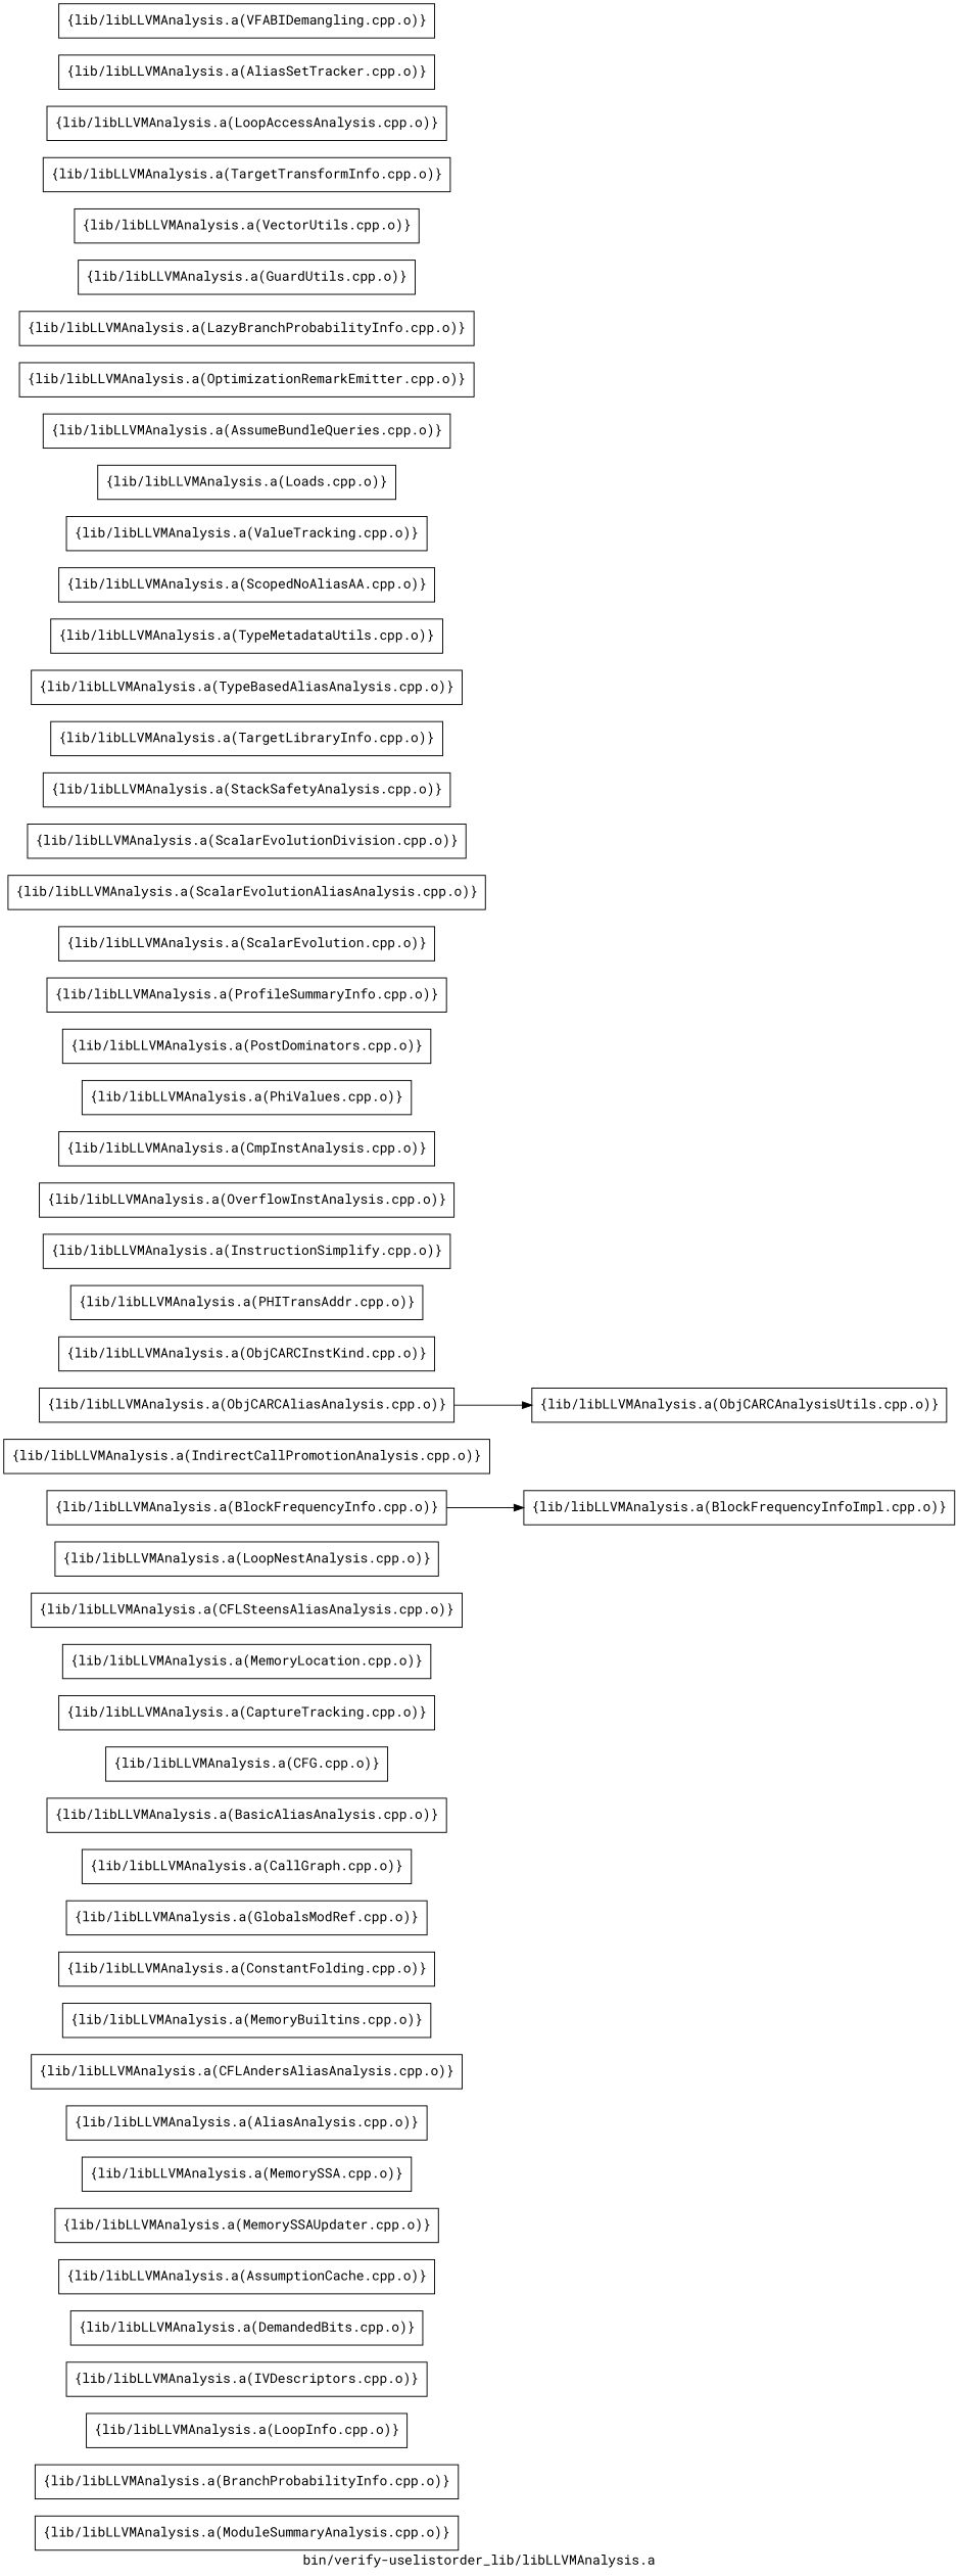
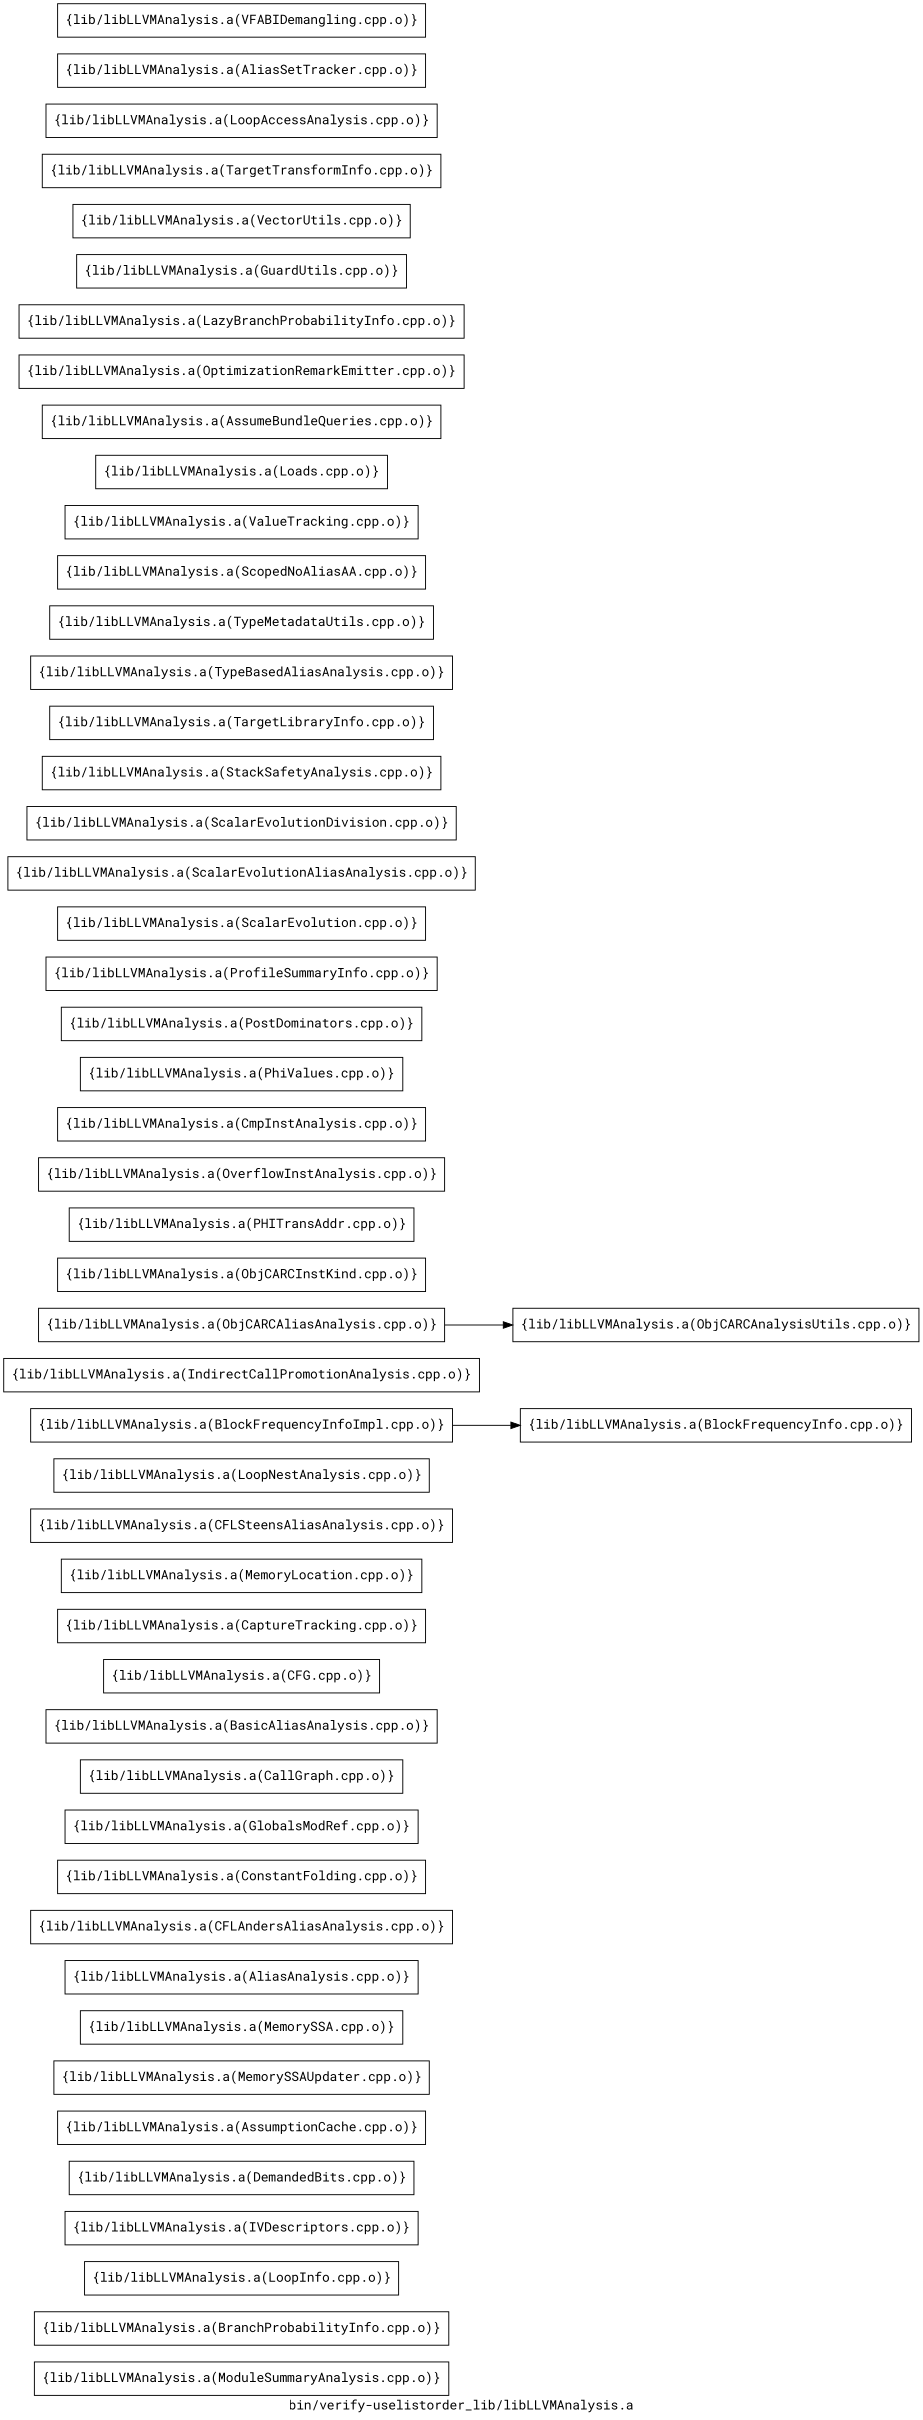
  digraph {
    fontname="Roboto Mono"
    label="bin/verify-uselistorder_lib/libLLVMAnalysis.a"
    rankdir=LR
    node [fontname="Roboto Mono" group=0 shape=box]
    edge [fontname="Roboto Mono"]
    n1 [label="{lib/libLLVMAnalysis.a(ModuleSummaryAnalysis.cpp.o)}"]
    n2 [label="{lib/libLLVMAnalysis.a(BranchProbabilityInfo.cpp.o)}"]
    n3 [label="{lib/libLLVMAnalysis.a(LoopInfo.cpp.o)}"]
    n4 [label="{lib/libLLVMAnalysis.a(IVDescriptors.cpp.o)}"]
    n5 [label="{lib/libLLVMAnalysis.a(DemandedBits.cpp.o)}"]
    n6 [label="{lib/libLLVMAnalysis.a(AssumptionCache.cpp.o)}"]
    n7 [label="{lib/libLLVMAnalysis.a(MemorySSAUpdater.cpp.o)}"]
    n8 [label="{lib/libLLVMAnalysis.a(MemorySSA.cpp.o)}"]
    n9 [label="{lib/libLLVMAnalysis.a(AliasAnalysis.cpp.o)}"]
    n10 [label="{lib/libLLVMAnalysis.a(CFLAndersAliasAnalysis.cpp.o)}"]
-   n11 [label="{lib/libLLVMAnalysis.a(MemoryBuiltins.cpp.o)}"]
    n12 [label="{lib/libLLVMAnalysis.a(ConstantFolding.cpp.o)}"]
    n13 [label="{lib/libLLVMAnalysis.a(GlobalsModRef.cpp.o)}"]
    n14 [label="{lib/libLLVMAnalysis.a(CallGraph.cpp.o)}"]
    n15 [label="{lib/libLLVMAnalysis.a(BasicAliasAnalysis.cpp.o)}"]
    n16 [label="{lib/libLLVMAnalysis.a(CFG.cpp.o)}"]
    n17 [label="{lib/libLLVMAnalysis.a(CaptureTracking.cpp.o)}"]
    n18 [label="{lib/libLLVMAnalysis.a(MemoryLocation.cpp.o)}"]
    n19 [label="{lib/libLLVMAnalysis.a(CFLSteensAliasAnalysis.cpp.o)}"]
    n20 [label="{lib/libLLVMAnalysis.a(LoopNestAnalysis.cpp.o)}"]
    n21 [label="{lib/libLLVMAnalysis.a(BlockFrequencyInfo.cpp.o)}"]
    n22 [label="{lib/libLLVMAnalysis.a(BlockFrequencyInfoImpl.cpp.o)}"]
    n23 [label="{lib/libLLVMAnalysis.a(IndirectCallPromotionAnalysis.cpp.o)}"]
    n24 [label="{lib/libLLVMAnalysis.a(ObjCARCAliasAnalysis.cpp.o)}"]
    n25 [label="{lib/libLLVMAnalysis.a(ObjCARCAnalysisUtils.cpp.o)}"]
    n26 [label="{lib/libLLVMAnalysis.a(ObjCARCInstKind.cpp.o)}"]
    n27 [label="{lib/libLLVMAnalysis.a(PHITransAddr.cpp.o)}"]
-   n28 [label="{lib/libLLVMAnalysis.a(InstructionSimplify.cpp.o)}"]
    n29 [label="{lib/libLLVMAnalysis.a(OverflowInstAnalysis.cpp.o)}"]
    n30 [label="{lib/libLLVMAnalysis.a(CmpInstAnalysis.cpp.o)}"]
    n31 [label="{lib/libLLVMAnalysis.a(PhiValues.cpp.o)}"]
    n32 [label="{lib/libLLVMAnalysis.a(PostDominators.cpp.o)}"]
    n33 [label="{lib/libLLVMAnalysis.a(ProfileSummaryInfo.cpp.o)}"]
    n34 [label="{lib/libLLVMAnalysis.a(ScalarEvolution.cpp.o)}"]
    n35 [label="{lib/libLLVMAnalysis.a(ScalarEvolutionAliasAnalysis.cpp.o)}"]
    n36 [label="{lib/libLLVMAnalysis.a(ScalarEvolutionDivision.cpp.o)}"]
    n37 [label="{lib/libLLVMAnalysis.a(StackSafetyAnalysis.cpp.o)}"]
    n38 [label="{lib/libLLVMAnalysis.a(TargetLibraryInfo.cpp.o)}"]
    n39 [label="{lib/libLLVMAnalysis.a(TypeBasedAliasAnalysis.cpp.o)}"]
    n40 [label="{lib/libLLVMAnalysis.a(TypeMetadataUtils.cpp.o)}"]
    n41 [label="{lib/libLLVMAnalysis.a(ScopedNoAliasAA.cpp.o)}"]
    n42 [label="{lib/libLLVMAnalysis.a(ValueTracking.cpp.o)}"]
    n43 [label="{lib/libLLVMAnalysis.a(Loads.cpp.o)}"]
    n44 [label="{lib/libLLVMAnalysis.a(AssumeBundleQueries.cpp.o)}"]
    n45 [label="{lib/libLLVMAnalysis.a(OptimizationRemarkEmitter.cpp.o)}"]
    n46 [label="{lib/libLLVMAnalysis.a(LazyBranchProbabilityInfo.cpp.o)}"]
    n47 [label="{lib/libLLVMAnalysis.a(GuardUtils.cpp.o)}"]
    n48 [label="{lib/libLLVMAnalysis.a(VectorUtils.cpp.o)}"]
    n49 [label="{lib/libLLVMAnalysis.a(TargetTransformInfo.cpp.o)}"]
    n50 [label="{lib/libLLVMAnalysis.a(LoopAccessAnalysis.cpp.o)}"]
    n51 [label="{lib/libLLVMAnalysis.a(AliasSetTracker.cpp.o)}"]
    n52 [label="{lib/libLLVMAnalysis.a(VFABIDemangling.cpp.o)}"]
-   n21 -> n22
+   n22 -> n21
    n24 -> n25
  }
